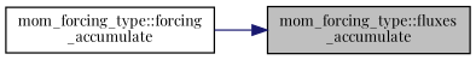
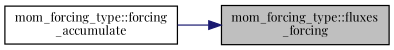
  digraph {
    rankdir=RL
    fontname="Playfair Display"
    node [color=black fontname="Playfair Display" fontsize=10 shape=record style=filled]
-   n1 [fillcolor=grey75 fontcolor=black height=0.2 label="mom_forcing_type::fluxes\l_accumulate" width=0.4]
+   n1 [fillcolor=grey75 fontcolor=black height=0.2 label="mom_forcing_type::fluxes\l_forcing" width=0.4]
    n2 [fillcolor=white height=0.2 label="mom_forcing_type::forcing\l_accumulate" width=0.4]
    n1 -> n2 [color=midnightblue dir=back fontname="Playfair Display" fontsize=10 labelfontname=Helvetica labelfontsize=10 style=solid]
  }
